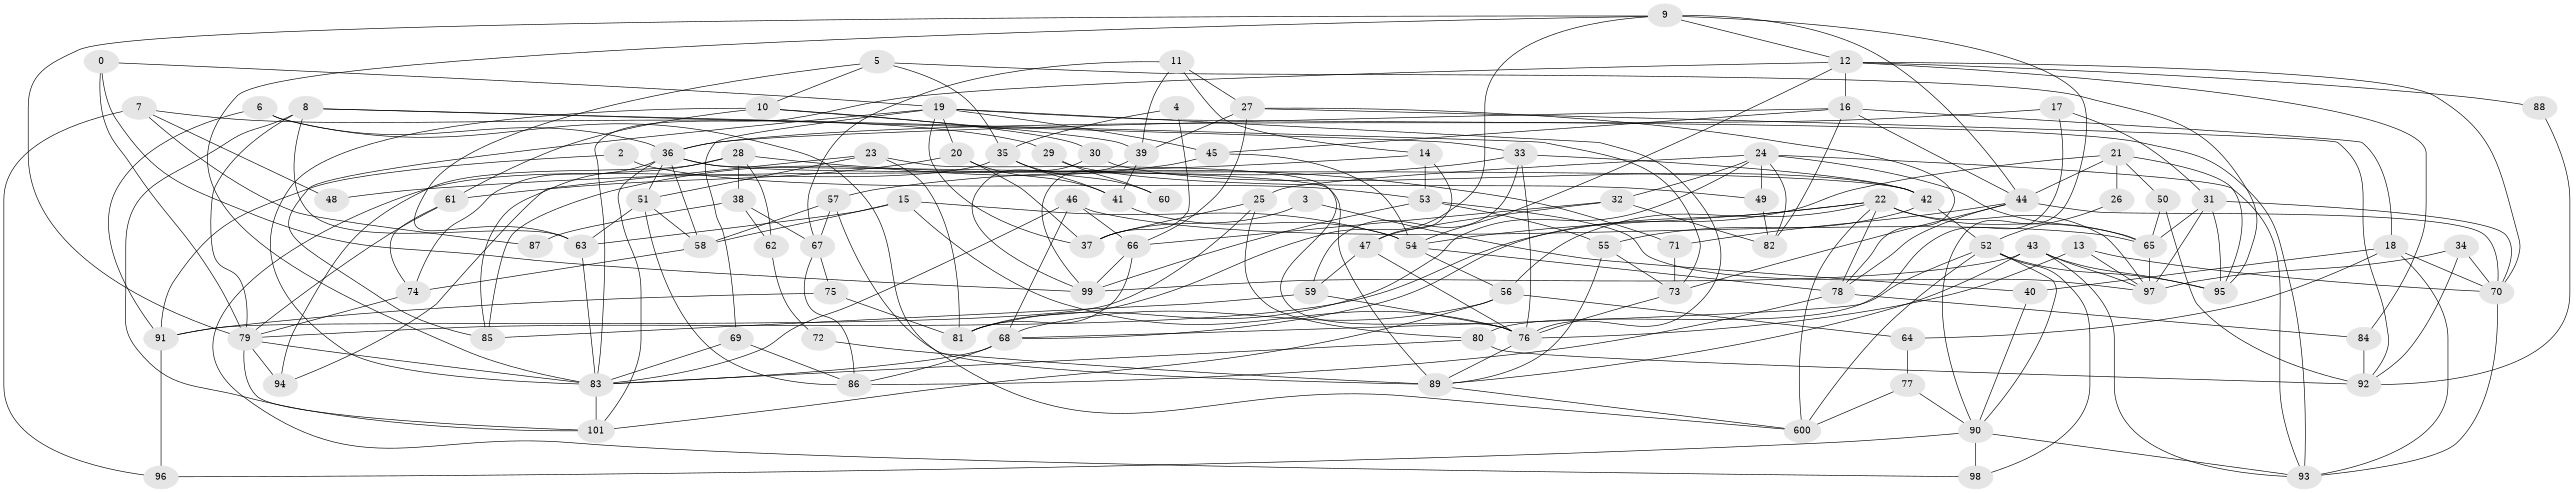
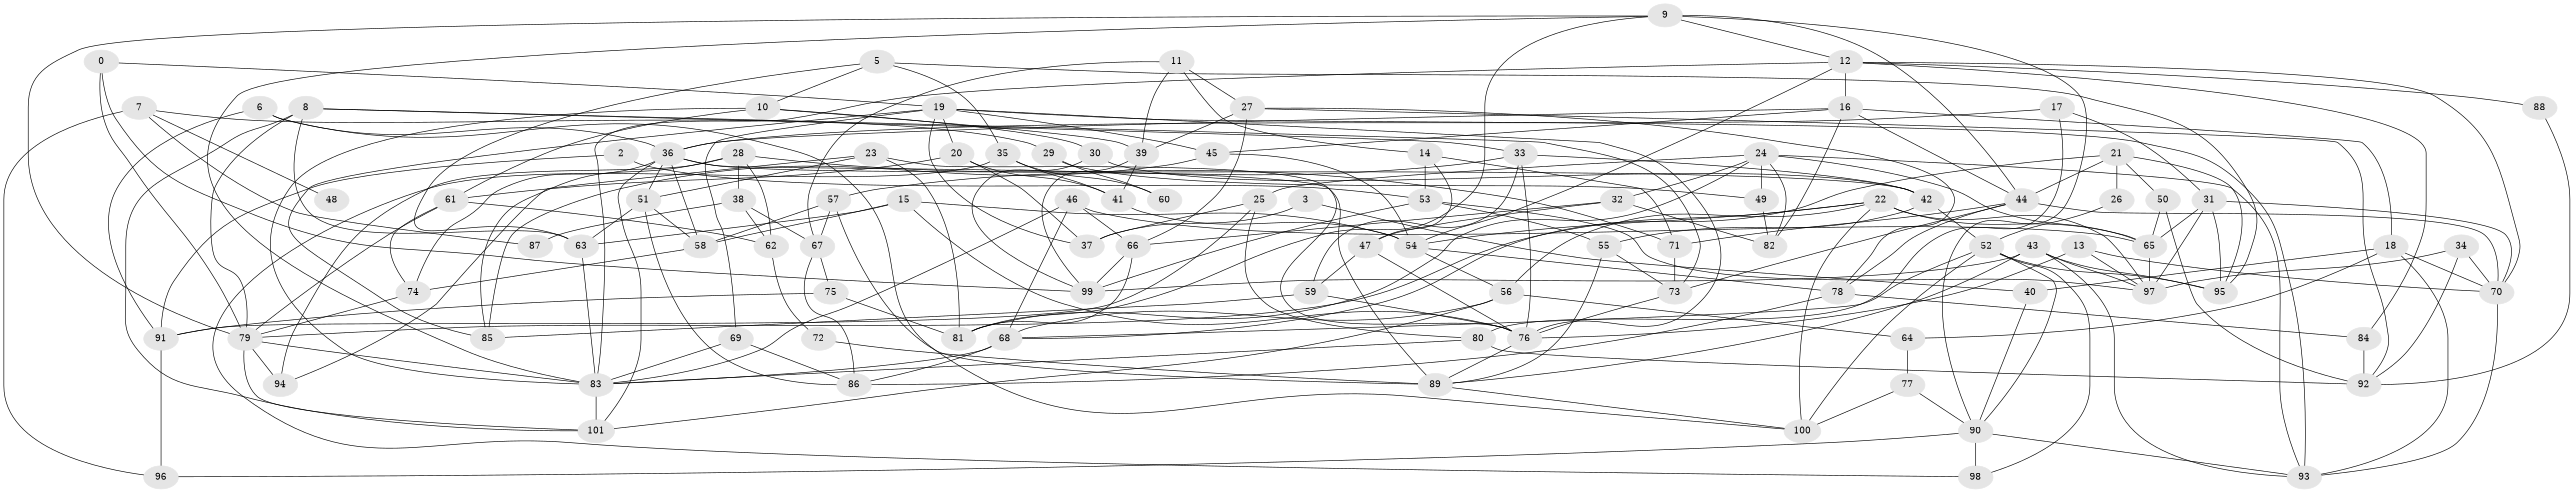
  graph {
    node [color=gray90 style=filled]
    edge [weight=1.0]
    n1 [label=0]
    19
    79
    99
    37
    76
    45
    93
    20
    69
    85
    101
    83
    94
    2
    53
    91
    97
    55
    96
    3
    40
    90
-   4
    35
    41
    60
    98
    5
    10
    63
    95
    30
    39
    61
    6
    36
-   100 [label=600]
+   100
    58
    51
    42
    74
    89
    7
    29
    48
    87
    49
    8
    33
    73
    57
    59
    9
    12
    44
    81
    16
    54
    70
    84
    88
    78
    71
    62
    11
    14
    27
    67
    47
    66
    92
    86
    75
    18
    82
    56
    13
    15
    64
    17
    31
    80
    65
    77
    21
    26
    50
    68
    52
    22
    23
    24
    25
    32
    28
    38
    72
    34
    43
    46
    n1 -- 19
    n1 -- 79
    n1 -- 99
    19 -- 37
    19 -- 76
    19 -- 45
    19 -- 93
    19 -- 20
    19 -- 69
    19 -- 85
    79 -- 101
    79 -- 83 [weight=2.0]
    79 -- 94
    76 -- 89
    45 -- 85
    45 -- 54
    20 -- 37
    20 -- 41
    20 -- 61
    69 -- 83
    69 -- 86
    83 -- 101
    2 -- 53
    2 -- 91
    53 -- 99
    53 -- 97 [weight=2.0]
    53 -- 55
    91 -- 96
    55 -- 89
    55 -- 73
    3 -- 37
    3 -- 40
    40 -- 90
    90 -- 93
    90 -- 96
    90 -- 98
-   4 -- 37
-   4 -- 35
    35 -- 41
    35 -- 60
    35 -- 98
    41 -- 54
    5 -- 35
    5 -- 10
    5 -- 63
    5 -- 95
    10 -- 83
    10 -- 30
    10 -- 39
    10 -- 61
    63 -- 83
    30 -- 99
    30 -- 42
    39 -- 99
    39 -- 41
    61 -- 79
    61 -- 74
+   61 -- 62
    6 -- 91
    6 -- 36
    6 -- 100
    36 -- 101
    36 -- 58
    36 -- 51
    36 -- 42
    36 -- 74
    36 -- 89
    58 -- 74
    51 -- 63
    51 -- 58
    51 -- 86
    42 -- 55
    42 -- 52
    74 -- 79
    89 -- 100
    7 -- 96
    7 -- 29
    7 -- 48
    7 -- 87
    29 -- 60
    29 -- 49
    49 -- 82
    8 -- 79
    8 -- 101
    8 -- 63
    8 -- 33
    8 -- 73
    33 -- 76
    33 -- 42
    33 -- 57
    33 -- 59
    73 -- 76
    57 -- 58
    57 -- 89
    57 -- 67
    59 -- 76
    59 -- 85
    9 -- 79
    9 -- 83
    9 -- 90
    9 -- 12
    9 -- 44
    9 -- 81
    12 -- 83
    12 -- 16
    12 -- 54
    12 -- 70
    12 -- 84
    12 -- 88
    44 -- 73
    44 -- 70
    44 -- 78
    44 -- 71
    16 -- 45
    16 -- 36
    16 -- 44
    16 -- 18
    16 -- 82
    54 -- 78
    54 -- 56
    70 -- 93
    84 -- 92
    88 -- 92
    78 -- 84
    78 -- 86
    71 -- 73
    62 -- 72
    11 -- 39
    11 -- 14
    11 -- 27
    11 -- 67
    14 -- 53
-   14 -- 48
+   14 -- 71
    14 -- 47
    27 -- 39
    27 -- 78
    27 -- 66 [weight=2.0]
    27 -- 92
    67 -- 86
    67 -- 75
    47 -- 76
    47 -- 59
    66 -- 99
    66 -- 81
    75 -- 91
    75 -- 81
    18 -- 93
    18 -- 40
    18 -- 70
    18 -- 64
    56 -- 101
    56 -- 64
    56 -- 68
    13 -- 76
    13 -- 97
    13 -- 70
    15 -- 76
    15 -- 63
    15 -- 58
    15 -- 54
    64 -- 77
    17 -- 36
    17 -- 31
    17 -- 80
    31 -- 97
    31 -- 95
    31 -- 70
    31 -- 65 [weight=2.0]
    80 -- 83
    80 -- 92 [weight=2.0]
    65 -- 97
    77 -- 90
    77 -- 100
    21 -- 95
    21 -- 44
    21 -- 26
    21 -- 50
    21 -- 68
    26 -- 52
    50 -- 92
    50 -- 65
    68 -- 83
    68 -- 86
    52 -- 90
    52 -- 98
    52 -- 95
    52 -- 100
    52 -- 68
    22 -- 79
    22 -- 97
    22 -- 100
    22 -- 54
-   22 -- 78
    22 -- 56
    22 -- 65
    23 -- 76
    23 -- 94
    23 -- 51
    23 -- 81
    24 -- 93
    24 -- 49
    24 -- 81
    24 -- 82
    24 -- 65
    24 -- 25 [weight=2.0]
    24 -- 32
    25 -- 37
    25 -- 91
    25 -- 80
    32 -- 47
    32 -- 66
    32 -- 82
    28 -- 85
    28 -- 94
    28 -- 71
    28 -- 62
    28 -- 38
    38 -- 87
    38 -- 62
    38 -- 67
    72 -- 89 [weight=2.0]
    34 -- 97
    34 -- 70
    34 -- 92
    43 -- 99
    43 -- 93
    43 -- 97 [weight=2.0]
    43 -- 95
    43 -- 89
    46 -- 83
    46 -- 66
    46 -- 65
    46 -- 68
  }
